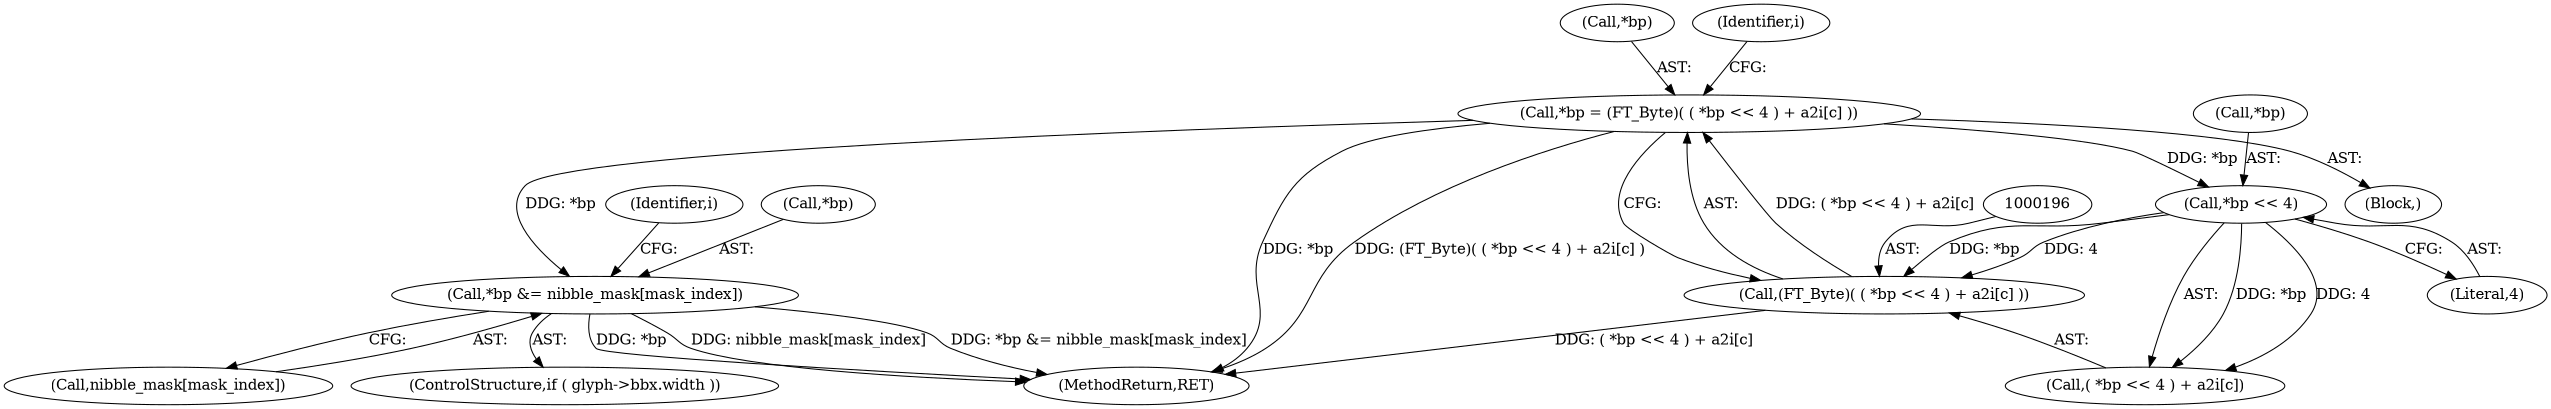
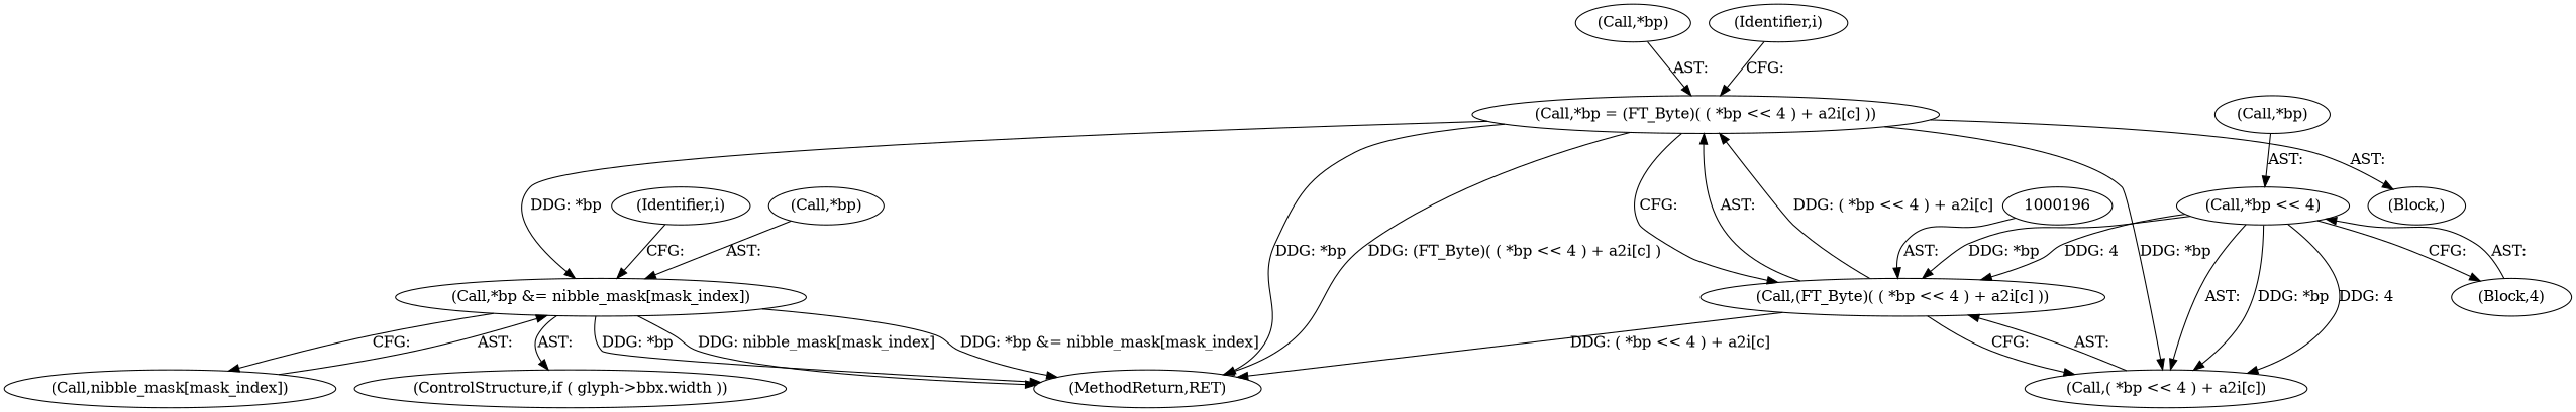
  digraph {
    n1 [label="(Call,*bp &= nibble_mask[mask_index])"]
    n2 [label="(Call,nibble_mask[mask_index])"]
    n3 [label="(ControlStructure,if ( glyph->bbx.width ))"]
    n4 [label="(MethodReturn,RET)"]
    n5 [label="(Call,*bp = (FT_Byte)( ( *bp << 4 ) + a2i[c] ))"]
    n6 [label="(Call,(FT_Byte)( ( *bp << 4 ) + a2i[c] ))"]
    n7 [label="(Call,*bp << 4)"]
    n8 [label="(Block,)"]
    n9 [label="(Call,( *bp << 4 ) + a2i[c])"]
-   n10 [label="(Literal,4)"]
+   n10 [label="(Block,4)"]
    n11 [label="(Identifier,i)"]
    n12 [label="(Call,*bp)"]
    n13 [label="(Call,*bp)"]
    n14 [label="(Identifier,i)"]
    n15 [label="(Call,*bp)"]
    n16 [label=1000196]
    n1 -> n2 [label="CFG: "]
    n1 -> n3 [label="AST: "]
    n1 -> n4 [label="DDG: *bp"]
    n1 -> n4 [label="DDG: nibble_mask[mask_index]"]
    n1 -> n4 [label="DDG: *bp &= nibble_mask[mask_index]"]
    n2 -> n1 [label="AST: "]
    n5 -> n1 [label="DDG: *bp"]
    n5 -> n4 [label="DDG: *bp"]
    n5 -> n4 [label="DDG: (FT_Byte)( ( *bp << 4 ) + a2i[c] )"]
    n5 -> n6 [label="CFG: "]
-   n5 -> n7 [label="DDG: *bp"]
+   n5 -> n9 [label="DDG: *bp"]
    n5 -> n8 [label="AST: "]
    n6 -> n4 [label="DDG: ( *bp << 4 ) + a2i[c]"]
    n6 -> n5 [label="AST: "]
    n6 -> n5 [label="DDG: ( *bp << 4 ) + a2i[c]"]
+   n6 -> n9 [label="CFG: "]
    n7 -> n6 [label="DDG: *bp"]
    n7 -> n6 [label="DDG: 4"]
    n7 -> n9 [label="AST: "]
    n7 -> n9 [label="DDG: *bp"]
    n7 -> n9 [label="DDG: 4"]
    n7 -> n10 [label="CFG: "]
    n9 -> n6 [label="AST: "]
    n10 -> n7 [label="AST: "]
    n11 -> n1 [label="CFG: "]
    n12 -> n5 [label="AST: "]
    n13 -> n7 [label="AST: "]
    n14 -> n5 [label="CFG: "]
    n15 -> n1 [label="AST: "]
    n16 -> n6 [label="AST: "]
  }
